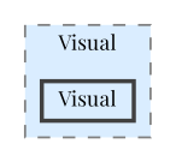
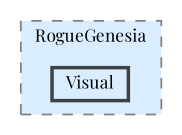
  digraph {
    compound=true
    fontname="Playfair Display"
    n1 [color=grey25 fillcolor="#daedff" fontname="Playfair Display" fontsize=10 height=0.2 label=Visual shape=box style="filled,bold" width=0.4]
    subgraph cluster_1 {
      bgcolor="#daedff"
      fontsize=10
-     label=Visual
+     label=RogueGenesia
      pencolor=grey50
      style="filled,dashed"
      n1
    }
  }
